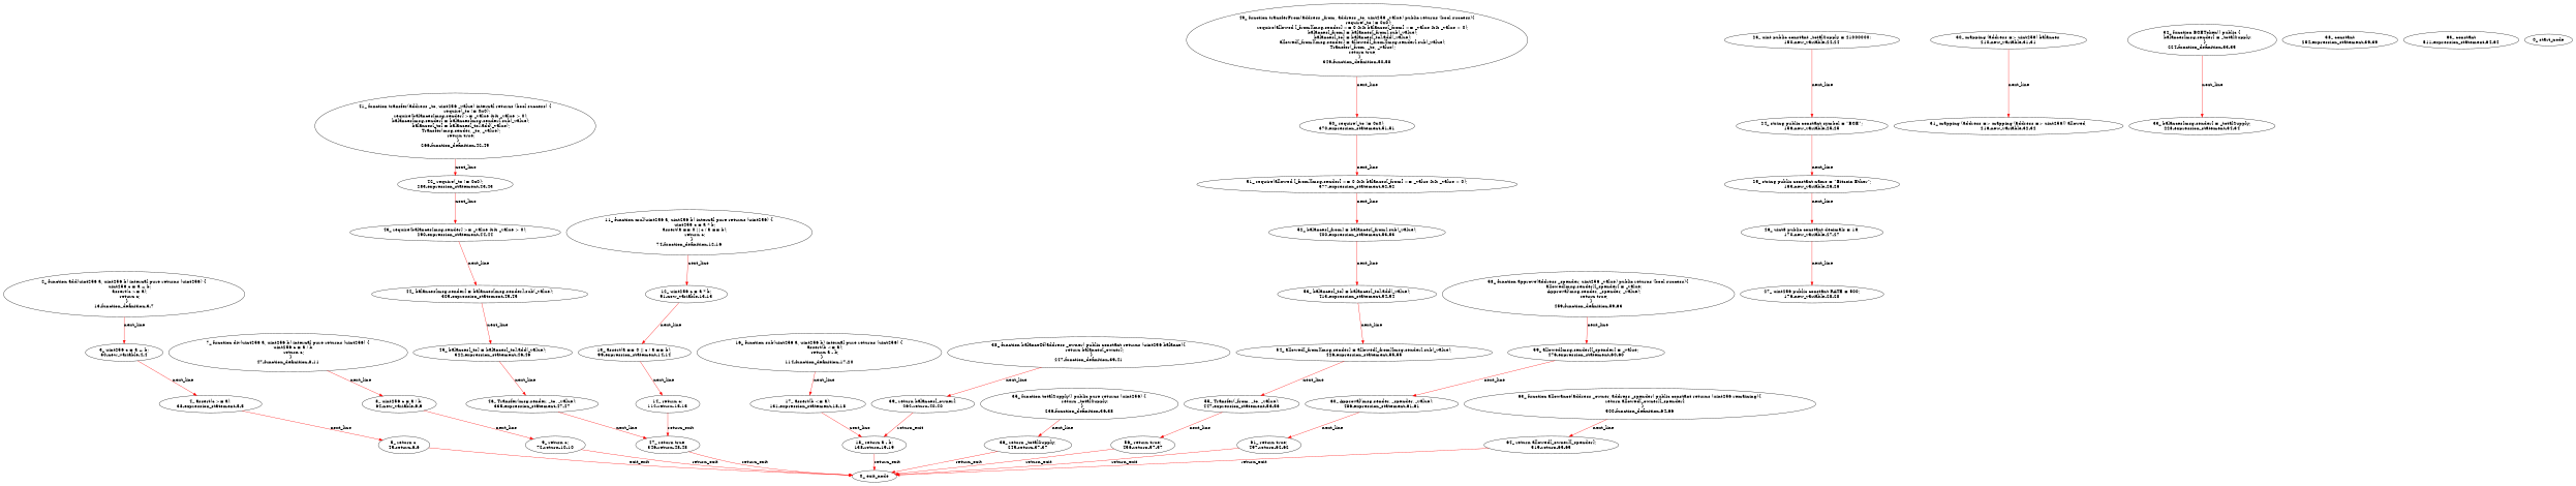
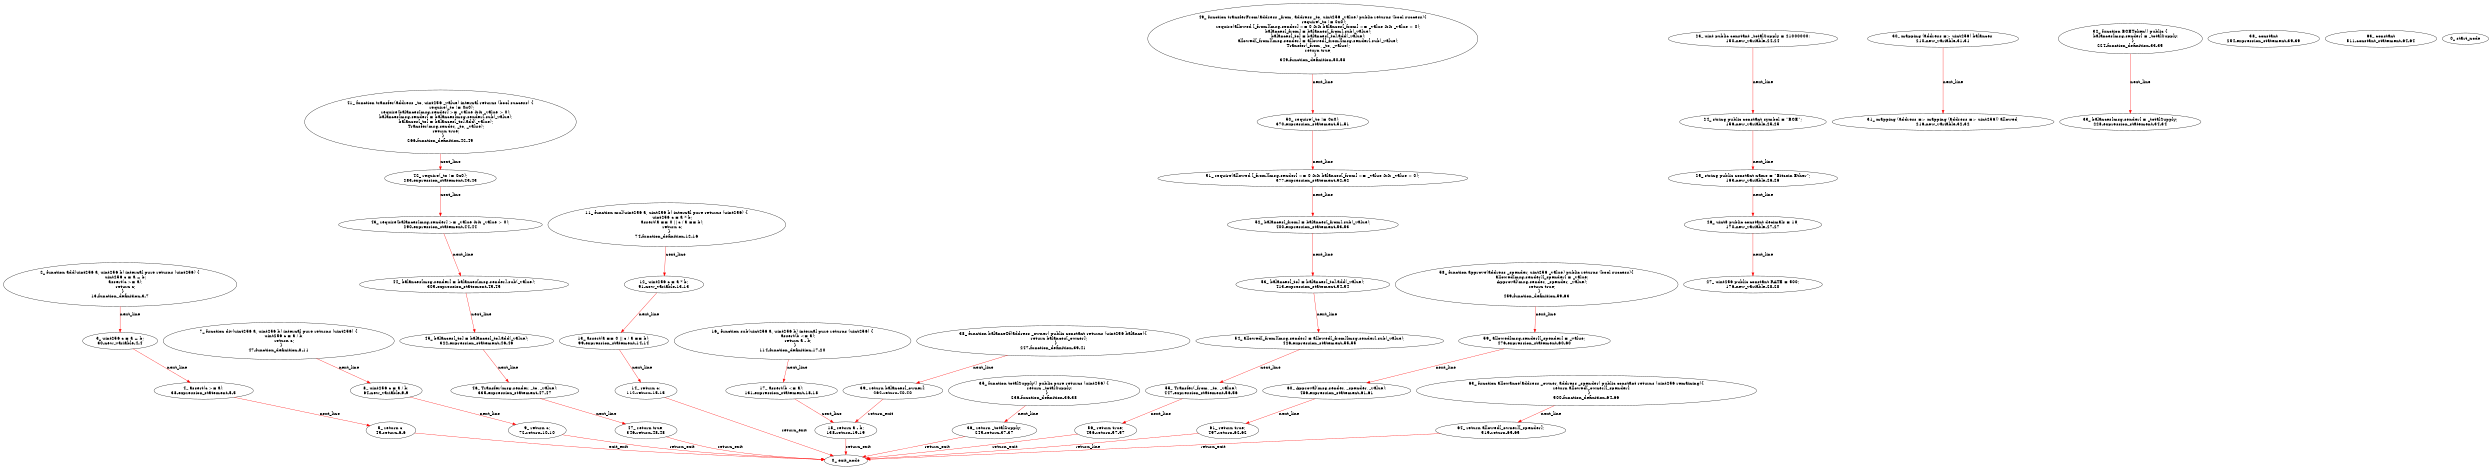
  digraph {
    node [type_label=expression_statement]
    edge [color=red controlflow_type=next_line edge_type=CFG_edge]
    n1 [label="2_ function add(uint256 a, uint256 b) internal pure returns (uint256) {\n        uint256 c = a + b;\n        assert(c >= a);\n        return c;\n    }\n13-function_definition-3-7" method="add(uint256 a,uint256 b)" type_label=function_definition]
    n2 [label="3_ uint256 c = a + b;\n30-new_variable-4-4" method="add(uint256 a,uint256 b)" type_label=new_variable]
    n3 [label="4_ assert(c >= a);\n38-expression_statement-5-5" method="add(uint256 a,uint256 b)"]
    n4 [label="5_ return c;\n45-return-6-6" method="add(uint256 a,uint256 b)" type_label=return]
    n5 [label="0_ exit_node" type_label=exit]
    n6 [label="7_ function div(uint256 a, uint256 b) internal pure returns (uint256) {\n        uint256 c = a / b;\n        return c;\n    }\n47-function_definition-8-11" method="div(uint256 a,uint256 b)" type_label=function_definition]
    n7 [label="8_ uint256 c = a / b;\n64-new_variable-9-9" method="div(uint256 a,uint256 b)" type_label=new_variable]
    n8 [label="9_ return c;\n72-return-10-10" method="div(uint256 a,uint256 b)" type_label=return]
    n9 [label="11_ function mul(uint256 a, uint256 b) internal pure returns (uint256) {\n        uint256 c = a * b;\n        assert(a == 0 || c / a == b);\n        return c;\n    }\n74-function_definition-12-16" method="mul(uint256 a,uint256 b)" type_label=function_definition]
    n10 [label="12_ uint256 c = a * b;\n91-new_variable-13-13" method="mul(uint256 a,uint256 b)" type_label=new_variable]
    n11 [label="13_ assert(a == 0 || c / a == b);\n99-expression_statement-14-14" method="mul(uint256 a,uint256 b)"]
    n12 [label="14_ return c;\n112-return-15-15" method="mul(uint256 a,uint256 b)" type_label=return]
    n13 [label="16_ function sub(uint256 a, uint256 b) internal pure returns (uint256) {\n        assert(b <= a);\n        return a - b;\n    }\n114-function_definition-17-20" method="sub(uint256 a,uint256 b)" type_label=function_definition]
    n14 [label="17_ assert(b <= a);\n131-expression_statement-18-18" method="sub(uint256 a,uint256 b)"]
    n15 [label="18_ return a - b;\n138-return-19-19" method="sub(uint256 a,uint256 b)" type_label=return]
    n16 [label="23_ uint public constant _totalSupply = 21000000;\n150-new_variable-24-24" type_label=new_variable]
    n17 [label="24_ string public constant symbol = \"BCE\";\n156-new_variable-25-25" type_label=new_variable]
    n18 [label="25_ string public constant name = \"Bitcoin Ether\";\n163-new_variable-26-26" type_label=new_variable]
    n19 [label="26_ uint8 public constant decimals = 18;\n170-new_variable-27-27" type_label=new_variable]
    n20 [label="27_ uint256 public constant RATE = 500;\n176-new_variable-28-28" type_label=new_variable]
    n21 [label="30_ mapping (address => uint256) balances;\n210-new_variable-31-31" type_label=new_variable]
    n22 [label="31_ mapping (address => mapping (address => uint256)) allowed;\n216-new_variable-32-32" type_label=new_variable]
    n23 [label="32_ function BCEToken() public {\n        balances[msg.sender] = _totalSupply;\n    }\n224-function_definition-33-35" method="BCEToken()" type_label=function_definition]
    n24 [label="33_ balances[msg.sender] = _totalSupply;\n228-expression_statement-34-34" method="BCEToken()"]
    n25 [label="35_ function totalSupply() public pure returns (uint256) {\n        return _totalSupply;\n    }\n236-function_definition-36-38" method="totalSupply()" type_label=function_definition]
    n26 [label="36_ return _totalSupply;\n245-return-37-37" method="totalSupply()" type_label=return]
    n27 [label="38_ function balanceOf(address _owner) public constant returns (uint256 balance){\n        return balances[_owner];\n    }\n247-function_definition-39-41" method="balanceOf(address _owner)" type_label=function_definition]
    n28 [label="39_ return balances[_owner];\n262-return-40-40" method="balanceOf(address _owner)" type_label=return]
    n29 [label="38_ constant\n254-expression_statement-39-39" method="balanceOf(address _owner)"]
    n30 [label="41_ function transfer(address _to, uint256 _value) internal returns (bool success) {\n		require(_to != 0x0);\n        require(balances[msg.sender] >= _value && _value > 0);\n        balances[msg.sender] = balances[msg.sender].sub(_value);\n        balances[_to] = balances[_to].add(_value);\n        Transfer(msg.sender, _to, _value);\n        return true;\n    }\n266-function_definition-42-49" method="transfer(address _to,uint256 _value)" type_label=function_definition]
    n31 [label="42_ require(_to != 0x0);\n283-expression_statement-43-43" method="transfer(address _to,uint256 _value)"]
    n32 [label="43_ require(balances[msg.sender] >= _value && _value > 0);\n290-expression_statement-44-44" method="transfer(address _to,uint256 _value)"]
    n33 [label="44_ balances[msg.sender] = balances[msg.sender].sub(_value);\n305-expression_statement-45-45" method="transfer(address _to,uint256 _value)"]
    n34 [label="45_ balances[_to] = balances[_to].add(_value);\n322-expression_statement-46-46" method="transfer(address _to,uint256 _value)"]
    n35 [label="46_ Transfer(msg.sender, _to, _value);\n335-expression_statement-47-47" method="transfer(address _to,uint256 _value)"]
    n36 [label="47_ return true;\n346-return-48-48" method="transfer(address _to,uint256 _value)" type_label=return]
    n37 [label="49_ function transferFrom(address _from, address _to, uint256 _value) public returns (bool success){\n		require(_to != 0x0);\n        require(allowed [_from][msg.sender] >= 0 && balances[_from] >= _value && _value > 0);\n        balances[_from] = balances[_from].sub(_value);\n        balances[_to] = balances[_to].add(_value);\n        allowed[_from][msg.sender] = allowed[_from][msg.sender].sub(_value);\n        Transfer(_from, _to, _value);\n        return true;\n    }\n349-function_definition-50-58" method="transferFrom(address _from,address _to,uint256 _value)" type_label=function_definition]
    n38 [label="50_ require(_to != 0x0);\n370-expression_statement-51-51" method="transferFrom(address _from,address _to,uint256 _value)"]
    n39 [label="51_ require(allowed [_from][msg.sender] >= 0 && balances[_from] >= _value && _value > 0);\n377-expression_statement-52-52" method="transferFrom(address _from,address _to,uint256 _value)"]
    n40 [label="52_ balances[_from] = balances[_from].sub(_value);\n400-expression_statement-53-53" method="transferFrom(address _from,address _to,uint256 _value)"]
    n41 [label="53_ balances[_to] = balances[_to].add(_value);\n413-expression_statement-54-54" method="transferFrom(address _from,address _to,uint256 _value)"]
    n42 [label="54_ allowed[_from][msg.sender] = allowed[_from][msg.sender].sub(_value);\n426-expression_statement-55-55" method="transferFrom(address _from,address _to,uint256 _value)"]
    n43 [label="55_ Transfer(_from, _to, _value);\n447-expression_statement-56-56" method="transferFrom(address _from,address _to,uint256 _value)"]
    n44 [label="56_ return true;\n456-return-57-57" method="transferFrom(address _from,address _to,uint256 _value)" type_label=return]
    n45 [label="58_ function approve(address _spender, uint256 _value) public returns (bool success){\n        allowed[msg.sender][_spender] = _value;\n        Approval(msg.sender, _spender, _value);\n        return true;\n    }\n459-function_definition-59-63" method="approve(address _spender,uint256 _value)" type_label=function_definition]
    n46 [label="59_ allowed[msg.sender][_spender] = _value;\n476-expression_statement-60-60" method="approve(address _spender,uint256 _value)"]
    n47 [label="60_ Approval(msg.sender, _spender, _value);\n486-expression_statement-61-61" method="approve(address _spender,uint256 _value)"]
    n48 [label="61_ return true;\n497-return-62-62" method="approve(address _spender,uint256 _value)" type_label=return]
    n49 [label="63_ function allowance(address _owner, address _spender) public constant returns (uint256 remaining){\n        return allowed[_owner][_spender];\n    }\n500-function_definition-64-66" method="allowance(address _owner,address _spender)" type_label=function_definition]
    n50 [label="64_ return allowed[_owner][_spender];\n519-return-65-65" method="allowance(address _owner,address _spender)" type_label=return]
-   n51 [label="63_ constant\n511-expression_statement-64-64" method="allowance(address _owner,address _spender)"]
+   n51 [label="63_ constant\n511-constant_statement-64-64" method="allowance(address _owner,address _spender)"]
    n52 [label="0_ start_node" type_label=start]
    n1 -> n2 [label=next_line]
    n2 -> n3 [label=next_line]
    n3 -> n4 [label=next_line]
    n4 -> n5 [controlflow_type=return_exit label=exit_exit]
    n6 -> n7 [label=next_line]
    n7 -> n8 [label=next_line]
    n8 -> n5 [controlflow_type=return_exit label=return_exit]
    n9 -> n10 [label=next_line]
    n10 -> n11 [label=next_line]
    n11 -> n12 [label=next_line]
-   n12 -> n36 [controlflow_type=return_exit label=return_exit]
+   n12 -> n5 [controlflow_type=return_exit label=return_exit]
    n13 -> n14 [label=next_line]
    n14 -> n15 [label=next_line]
    n15 -> n5 [controlflow_type=return_exit label=return_exit]
    n16 -> n17 [label=next_line]
    n17 -> n18 [label=next_line]
    n18 -> n19 [label=next_line]
    n19 -> n20 [label=next_line]
    n21 -> n22 [label=next_line]
    n23 -> n24 [label=next_line]
    n25 -> n26 [label=next_line]
    n26 -> n5 [controlflow_type=return_exit label=return_exit]
    n27 -> n28 [label=next_line]
    n28 -> n15 [controlflow_type=return_exit label=return_exit]
    n30 -> n31 [label=next_line]
    n31 -> n32 [label=next_line]
    n32 -> n33 [label=next_line]
    n33 -> n34 [label=next_line]
    n34 -> n35 [label=next_line]
    n35 -> n36 [label=next_line]
    n36 -> n5 [controlflow_type=return_exit label=return_exit]
    n37 -> n38 [label=next_line]
    n38 -> n39 [label=next_line]
    n39 -> n40 [label=next_line]
    n40 -> n41 [label=next_line]
    n41 -> n42 [label=next_line]
    n42 -> n43 [label=next_line]
    n43 -> n44 [label=next_line]
    n44 -> n5 [controlflow_type=return_exit label=return_exit]
    n45 -> n46 [label=next_line]
    n46 -> n47 [label=next_line]
    n47 -> n48 [label=next_line]
-   n48 -> n5 [controlflow_type=return_exit label=return_exit]
+   n48 -> n5 [controlflow_type=return_exit label=return_line]
    n49 -> n50 [label=next_line]
    n50 -> n5 [controlflow_type=return_exit label=return_exit]
  }
